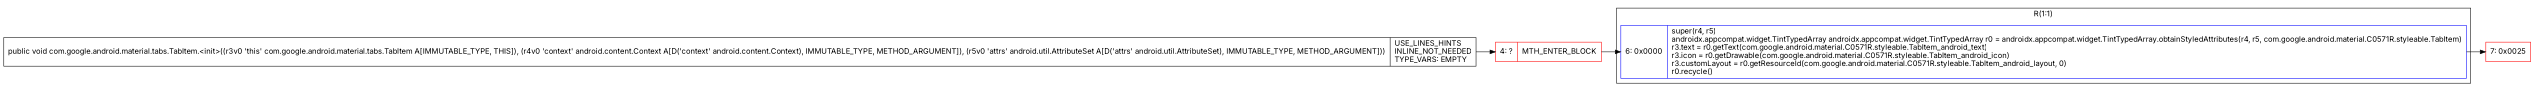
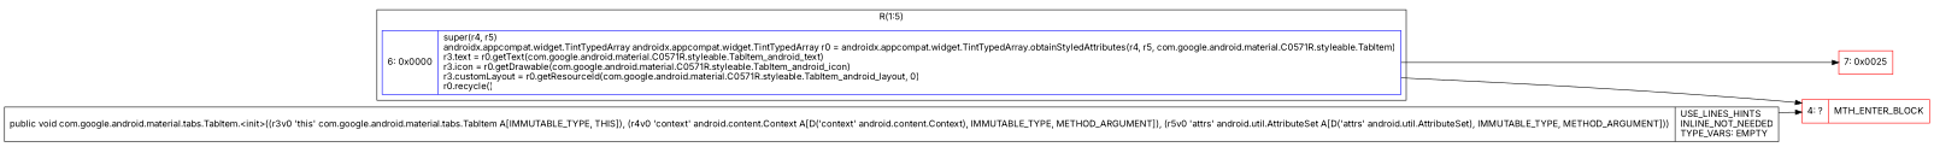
  digraph {
    fontname=Inter
    rankdir=LR
    node [color=red fontname=Inter shape=record]
    edge [fontname=Inter]
    n1 [color=blue label="{6\:\ 0x0000|super(r4, r5)\landroidx.appcompat.widget.TintTypedArray androidx.appcompat.widget.TintTypedArray r0 = androidx.appcompat.widget.TintTypedArray.obtainStyledAttributes(r4, r5, com.google.android.material.C0571R.styleable.TabItem)\lr3.text = r0.getText(com.google.android.material.C0571R.styleable.TabItem_android_text)\lr3.icon = r0.getDrawable(com.google.android.material.C0571R.styleable.TabItem_android_icon)\lr3.customLayout = r0.getResourceId(com.google.android.material.C0571R.styleable.TabItem_android_layout, 0)\lr0.recycle()\l}"]
    n2 [label="{7\:\ 0x0025}"]
    n3 [label="{4\:\ ?|MTH_ENTER_BLOCK\l}"]
    n4 [label="{public void com.google.android.material.tabs.TabItem.\<init\>((r3v0 'this' com.google.android.material.tabs.TabItem A[IMMUTABLE_TYPE, THIS]), (r4v0 'context' android.content.Context A[D('context' android.content.Context), IMMUTABLE_TYPE, METHOD_ARGUMENT]), (r5v0 'attrs' android.util.AttributeSet A[D('attrs' android.util.AttributeSet), IMMUTABLE_TYPE, METHOD_ARGUMENT]))  | USE_LINES_HINTS\lINLINE_NOT_NEEDED\lTYPE_VARS: EMPTY\l}" color=""]
    subgraph cluster_1 {
-     label="R(1:1)"
+     label="R(1:5)"
      n1
    }
    n1 -> n2
-   n3 -> n1
+   n1 -> n3
    n4 -> n3
  }
